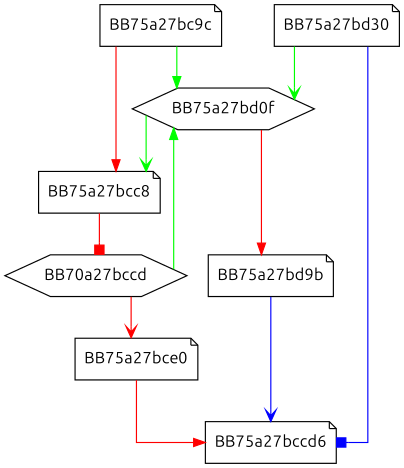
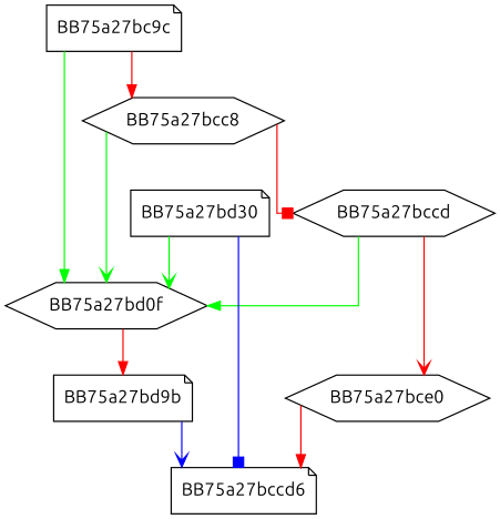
  digraph {
    fontname=Ubuntu
    splines=ortho
    node [fontname=Ubuntu shape=note]
    edge [arrowhead=normal color=red fontname=Ubuntu]
    BB75a27bc9c
    BB75a27bd0f [shape=hexagon]
-   BB75a27bcc8
+   BB75a27bcc8 [shape=hexagon]
    n4 [label=BB75a27bd9b]
-   BB75a27bccd [shape=hexagon label=BB70a27bccd]
+   BB75a27bccd [shape=hexagon]
    BB75a27bd30
    n7 [label=BB75a27bccd6]
-   BB75a27bce0
+   BB75a27bce0 [shape=hexagon]
    BB75a27bc9c -> BB75a27bd0f [color=green]
    BB75a27bc9c -> BB75a27bcc8
    BB75a27bd0f -> n4
-   BB75a27bd0f -> BB75a27bcc8 [arrowhead=vee color=green]
+   BB75a27bcc8 -> BB75a27bd0f [arrowhead=vee color=green]
    BB75a27bcc8 -> BB75a27bccd [arrowhead=box]
    n4 -> n7 [arrowhead=vee color=blue]
    BB75a27bccd -> BB75a27bd0f [color=green]
    BB75a27bccd -> BB75a27bce0 [arrowhead=vee]
    BB75a27bd30 -> BB75a27bd0f [arrowhead=vee color=green]
    BB75a27bd30 -> n7 [arrowhead=box color=blue]
    BB75a27bce0 -> n7
  }
